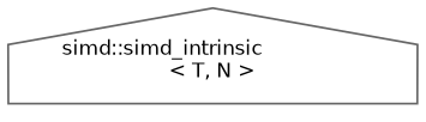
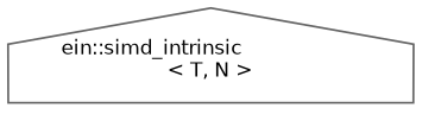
  digraph {
    rankdir=LR
-   n1 [color=grey40 fillcolor=white fontname=Helvetica fontsize=10 height=0.2 label="simd::simd_intrinsic\l\< T, N \>" shape=house style=filled width=0.4]
+   n1 [color=grey40 fillcolor=white fontname=Helvetica fontsize=10 height=0.2 label="ein::simd_intrinsic\l\< T, N \>" shape=house style=filled width=0.4]
  }
